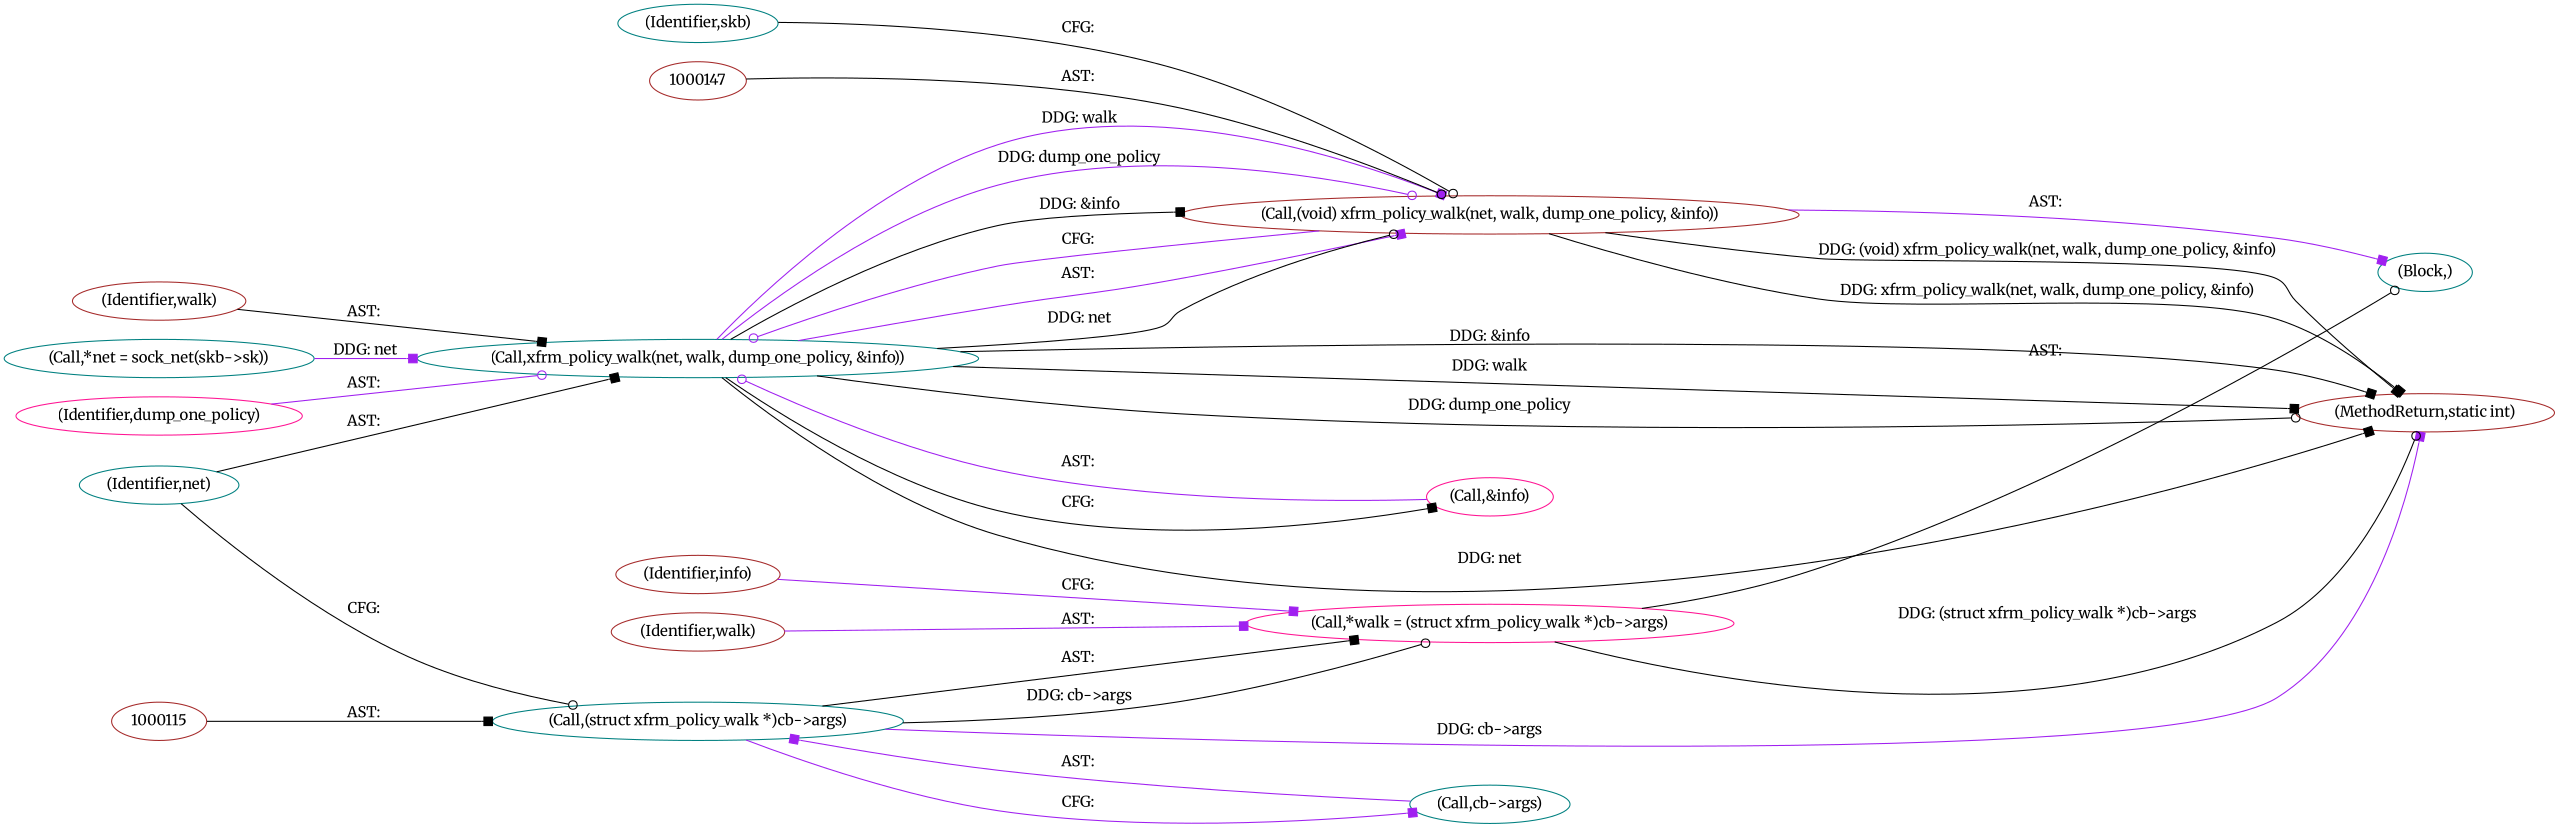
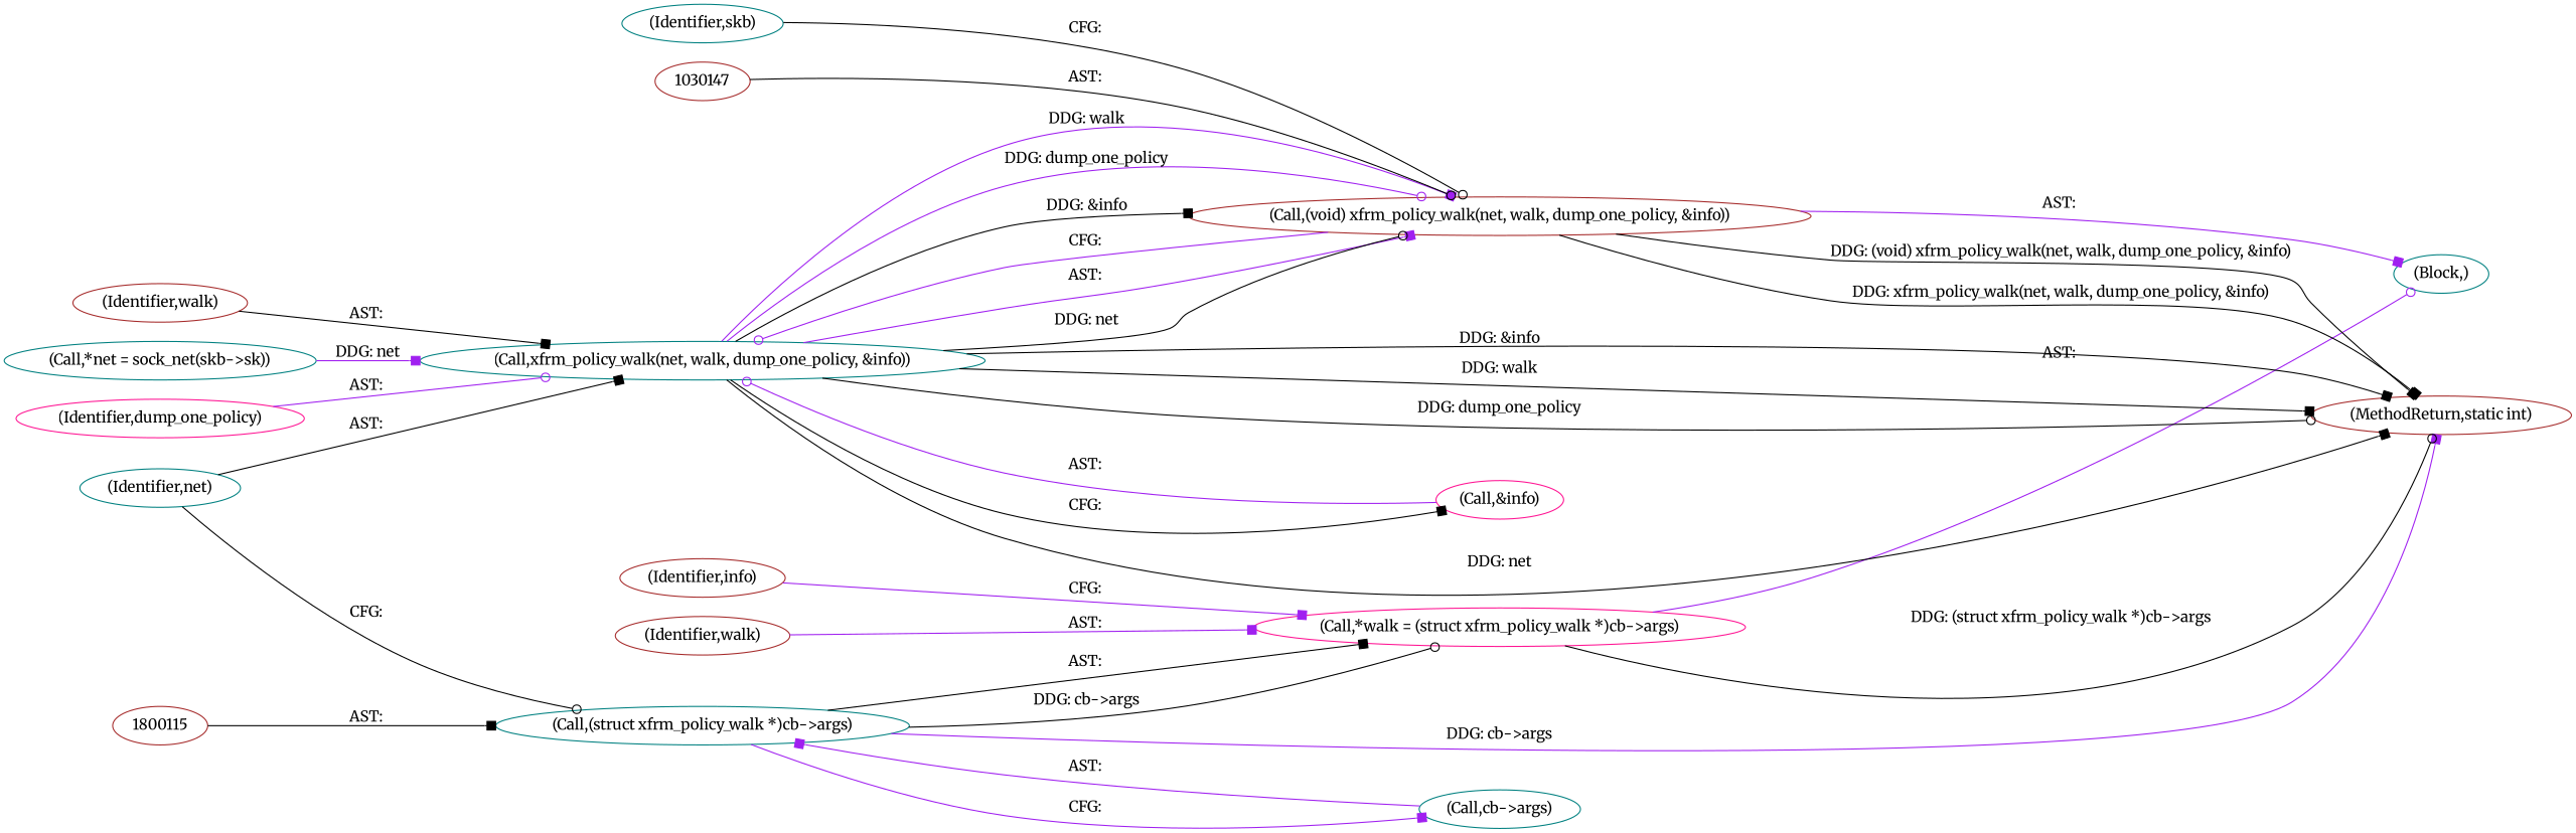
  digraph {
    fontname=Merriweather
    rankdir=LR
    node [color=teal fontname=Merriweather]
    edge [arrowhead=box color=black fontname=Merriweather]
    n1 [label="(Call,(struct xfrm_policy_walk *)cb->args)"]
    n2 [color=deeppink label="(Call,*walk = (struct xfrm_policy_walk *)cb->args)"]
    n3 [color=brown label="(MethodReturn,static int)"]
    n4 [label="(Call,cb->args)"]
    n5 [label="(Block,)"]
    n6 [label="(Call,xfrm_policy_walk(net, walk, dump_one_policy, &info))"]
    n7 [color=brown label="(Call,(void) xfrm_policy_walk(net, walk, dump_one_policy, &info))"]
    n8 [color=deeppink label="(Call,&info)"]
    n9 [color=deeppink label="(Identifier,dump_one_policy)"]
    n10 [label="(Identifier,net)"]
    n11 [color=brown label="(Identifier,walk)"]
    n12 [label="(Call,*net = sock_net(skb->sk))"]
    n13 [color=brown label="(Identifier,walk)"]
    n14 [label="(Identifier,skb)"]
    n15 [color=brown label="(Identifier,info)"]
-   1000115 [color=brown]
-   1000147 [color=brown]
+   1000115 [color=brown label=1800115]
+   1000147 [color=brown label=1030147]
    n1 -> n2 [label="AST: "]
    n1 -> n2 [arrowhead=odot label="DDG: cb->args"]
    n1 -> n3 [color=purple label="DDG: cb->args"]
    n1 -> n4 [color=purple label="CFG: "]
    n2 -> n3 [arrowhead=odot label="DDG: (struct xfrm_policy_walk *)cb->args"]
-   n2 -> n5 [arrowhead=odot label="AST: "]
+   n2 -> n5 [arrowhead=odot color=purple label="AST: "]
    n4 -> n1 [color=purple label="AST: "]
    n6 -> n3 [label="DDG: &info"]
    n6 -> n3 [label="DDG: walk"]
    n6 -> n3 [arrowhead=odot label="DDG: dump_one_policy"]
    n6 -> n3 [label="DDG: net"]
    n6 -> n7 [color=purple label="AST: "]
    n6 -> n7 [arrowhead=odot label="DDG: net"]
    n6 -> n7 [color=purple label="DDG: walk"]
    n6 -> n7 [arrowhead=odot color=purple label="DDG: dump_one_policy"]
    n6 -> n7 [label="DDG: &info"]
    n6 -> n8 [label="CFG: "]
    n7 -> n3 [label="DDG: (void) xfrm_policy_walk(net, walk, dump_one_policy, &info)"]
    n7 -> n3 [label="DDG: xfrm_policy_walk(net, walk, dump_one_policy, &info)"]
    n7 -> n5 [color=purple label="AST: "]
    n7 -> n6 [arrowhead=odot color=purple label="CFG: "]
    n8 -> n6 [arrowhead=odot color=purple label="AST: "]
    n9 -> n6 [arrowhead=odot color=purple label="AST: "]
    n10 -> n1 [arrowhead=odot label="CFG: "]
    n10 -> n6 [label="AST: "]
    n11 -> n6 [label="AST: "]
    n12 -> n6 [color=purple label="DDG: net"]
    n13 -> n2 [color=purple label="AST: "]
    n14 -> n7 [arrowhead=odot label="CFG: "]
    n15 -> n2 [color=purple label="CFG: "]
    1000115 -> n1 [label="AST: "]
    1000147 -> n7 [arrowhead=odot label="AST: "]
  }
